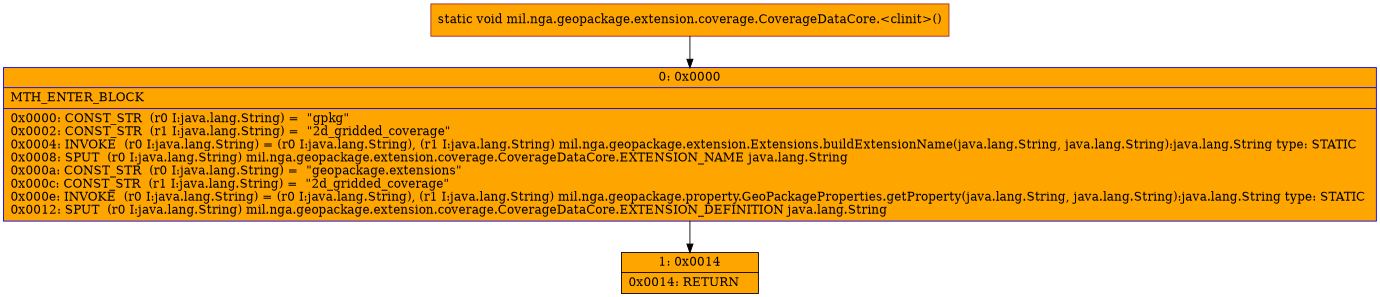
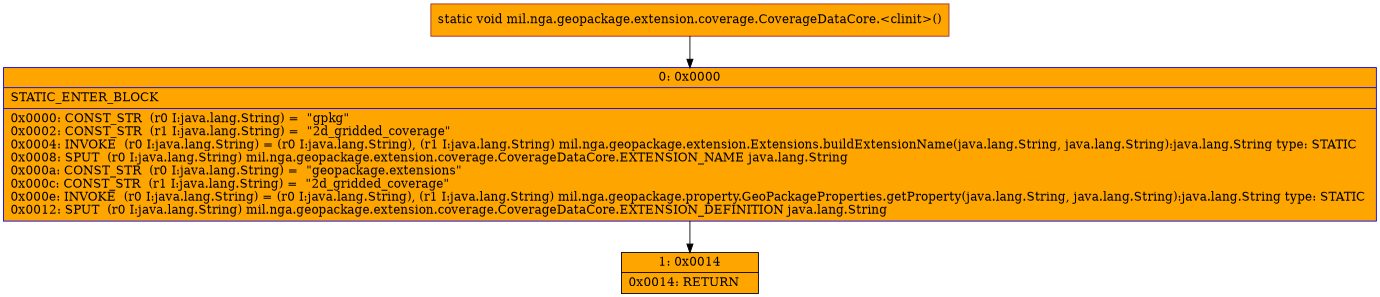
  digraph {
    node [shape=record style=filled fillcolor=orange]
-   n1 [label="{0\:\ 0x0000|MTH_ENTER_BLOCK\l|0x0000: CONST_STR  (r0 I:java.lang.String) =  \"gpkg\" \l0x0002: CONST_STR  (r1 I:java.lang.String) =  \"2d_gridded_coverage\" \l0x0004: INVOKE  (r0 I:java.lang.String) = (r0 I:java.lang.String), (r1 I:java.lang.String) mil.nga.geopackage.extension.Extensions.buildExtensionName(java.lang.String, java.lang.String):java.lang.String type: STATIC \l0x0008: SPUT  (r0 I:java.lang.String) mil.nga.geopackage.extension.coverage.CoverageDataCore.EXTENSION_NAME java.lang.String \l0x000a: CONST_STR  (r0 I:java.lang.String) =  \"geopackage.extensions\" \l0x000c: CONST_STR  (r1 I:java.lang.String) =  \"2d_gridded_coverage\" \l0x000e: INVOKE  (r0 I:java.lang.String) = (r0 I:java.lang.String), (r1 I:java.lang.String) mil.nga.geopackage.property.GeoPackageProperties.getProperty(java.lang.String, java.lang.String):java.lang.String type: STATIC \l0x0012: SPUT  (r0 I:java.lang.String) mil.nga.geopackage.extension.coverage.CoverageDataCore.EXTENSION_DEFINITION java.lang.String \l}" color=blue]
+   n1 [label="{0\:\ 0x0000|STATIC_ENTER_BLOCK\l|0x0000: CONST_STR  (r0 I:java.lang.String) =  \"gpkg\" \l0x0002: CONST_STR  (r1 I:java.lang.String) =  \"2d_gridded_coverage\" \l0x0004: INVOKE  (r0 I:java.lang.String) = (r0 I:java.lang.String), (r1 I:java.lang.String) mil.nga.geopackage.extension.Extensions.buildExtensionName(java.lang.String, java.lang.String):java.lang.String type: STATIC \l0x0008: SPUT  (r0 I:java.lang.String) mil.nga.geopackage.extension.coverage.CoverageDataCore.EXTENSION_NAME java.lang.String \l0x000a: CONST_STR  (r0 I:java.lang.String) =  \"geopackage.extensions\" \l0x000c: CONST_STR  (r1 I:java.lang.String) =  \"2d_gridded_coverage\" \l0x000e: INVOKE  (r0 I:java.lang.String) = (r0 I:java.lang.String), (r1 I:java.lang.String) mil.nga.geopackage.property.GeoPackageProperties.getProperty(java.lang.String, java.lang.String):java.lang.String type: STATIC \l0x0012: SPUT  (r0 I:java.lang.String) mil.nga.geopackage.extension.coverage.CoverageDataCore.EXTENSION_DEFINITION java.lang.String \l}" color=blue]
    n2 [label="{1\:\ 0x0014|0x0014: RETURN   \l}" color=black]
    n3 [label="{static void mil.nga.geopackage.extension.coverage.CoverageDataCore.\<clinit\>() }" color=brown]
    n1 -> n2
    n3 -> n1
  }
